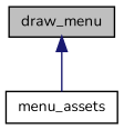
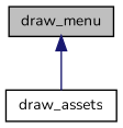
  digraph {
    rankdir=TB
    fontname=Nunito
    node [color=black fontname=Nunito fontsize=10 shape=record style=filled]
    n1 [fillcolor=grey75 fontcolor=black height=0.2 label=draw_menu width=0.4]
-   n2 [fillcolor=white height=0.2 label=menu_assets width=0.4]
+   n2 [fillcolor=white height=0.2 label=draw_assets width=0.4]
    n1 -> n2 [color=midnightblue dir=back fontname=Nunito fontsize=10 labelfontname=Helvetica labelfontsize=10 style=solid]
  }
